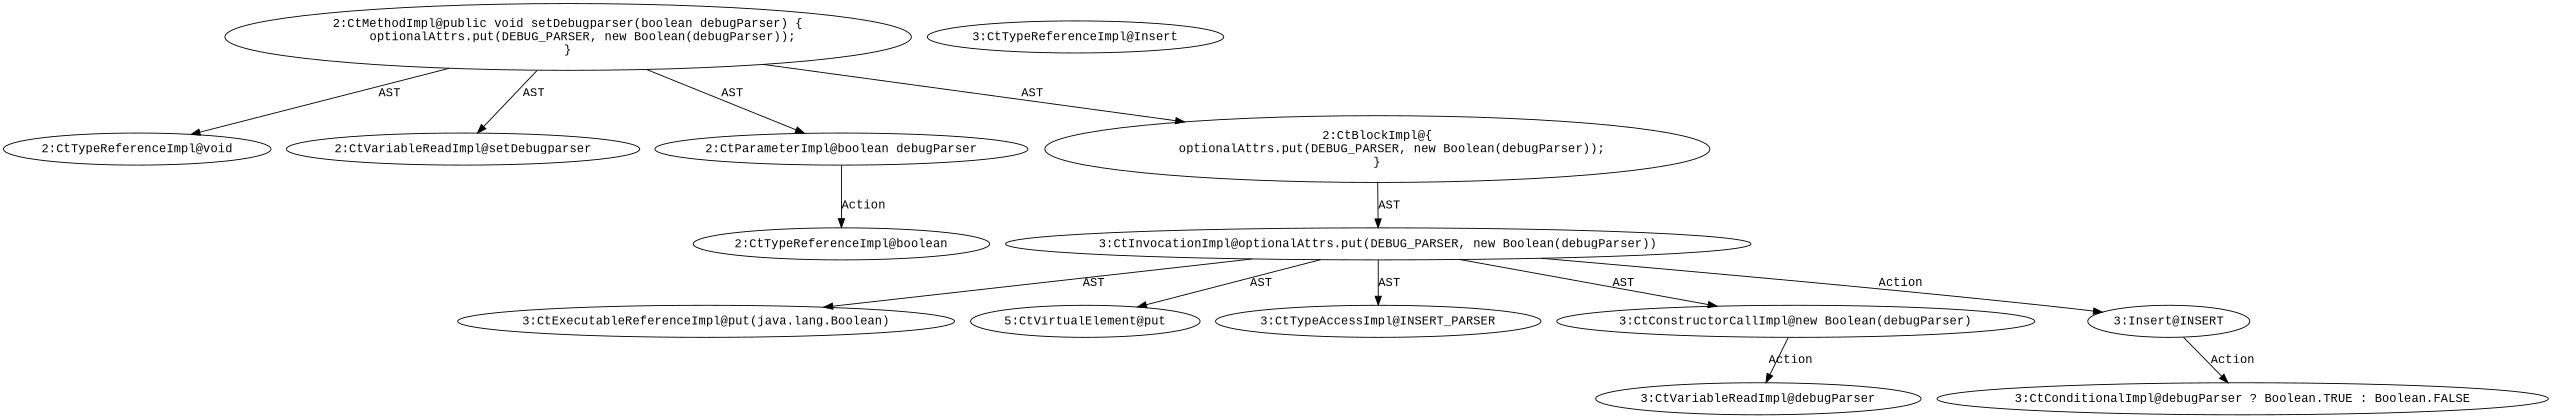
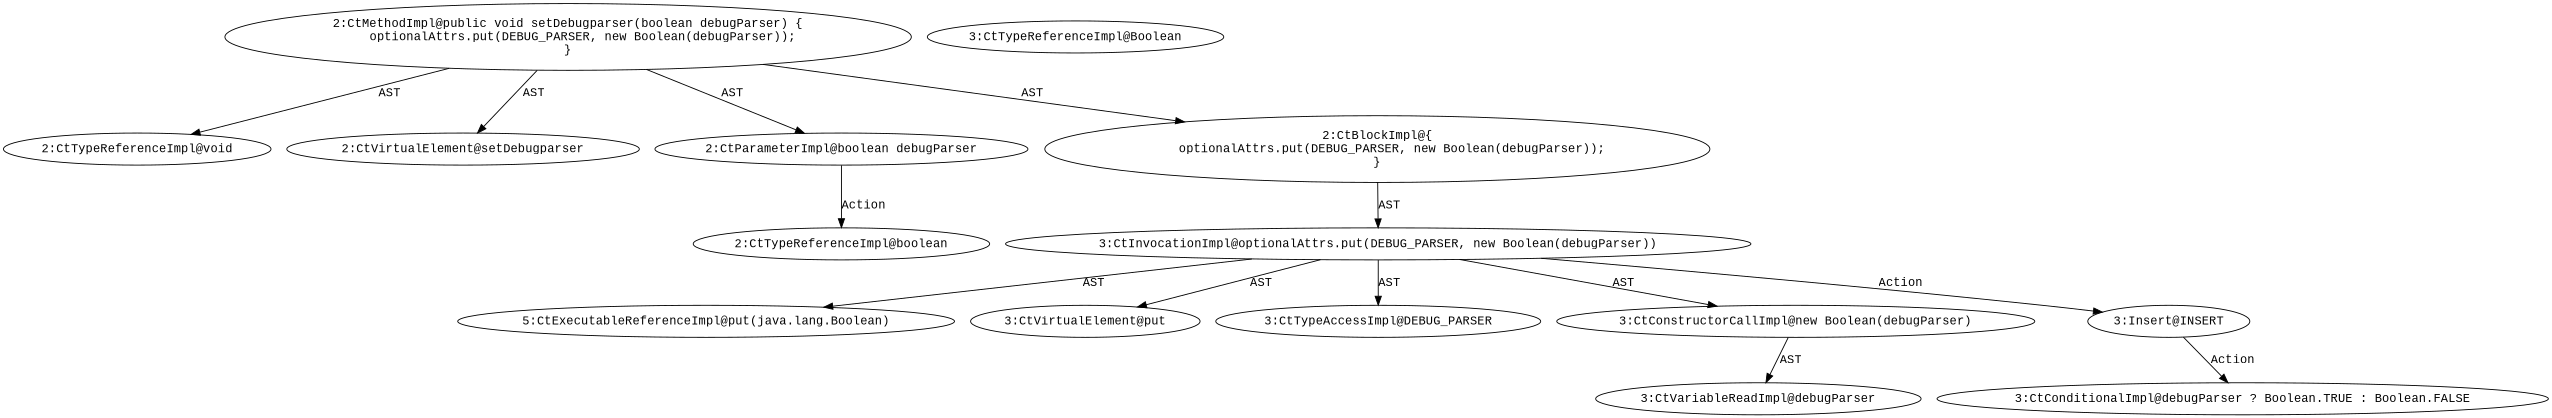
  digraph {
    fontname="Liberation Mono"
    node [fontname="Liberation Mono" shape=ellipse]
    edge [fontname="Liberation Mono"]
    n1 [label="2:CtTypeReferenceImpl@void"]
-   n2 [label="2:CtVariableReadImpl@setDebugparser"]
+   n2 [label="2:CtVirtualElement@setDebugparser"]
    n3 [label="2:CtParameterImpl@boolean debugParser"]
    n4 [label="2:CtTypeReferenceImpl@boolean"]
-   n5 [label="3:CtExecutableReferenceImpl@put(java.lang.Boolean)"]
-   n6 [label="5:CtVirtualElement@put"]
-   n7 [label="3:CtTypeAccessImpl@INSERT_PARSER"]
-   n8 [label="3:CtTypeReferenceImpl@Insert"]
+   n5 [label="5:CtExecutableReferenceImpl@put(java.lang.Boolean)"]
+   n6 [label="3:CtVirtualElement@put"]
+   n7 [label="3:CtTypeAccessImpl@DEBUG_PARSER"]
+   n8 [label="3:CtTypeReferenceImpl@Boolean"]
    n9 [label="3:CtVariableReadImpl@debugParser"]
    n10 [label="3:CtConstructorCallImpl@new Boolean(debugParser)"]
    n11 [label="3:CtInvocationImpl@optionalAttrs.put(DEBUG_PARSER, new Boolean(debugParser))"]
    n12 [label="3:Insert@INSERT"]
    n13 [label="3:CtConditionalImpl@debugParser ? Boolean.TRUE : Boolean.FALSE"]
    n14 [label="2:CtBlockImpl@\{\n    optionalAttrs.put(DEBUG_PARSER, new Boolean(debugParser));\n\}"]
    n15 [label="2:CtMethodImpl@public void setDebugparser(boolean debugParser) \{\n    optionalAttrs.put(DEBUG_PARSER, new Boolean(debugParser));\n\}"]
    n3 -> n4 [label=Action]
-   n10 -> n9 [label=Action]
+   n10 -> n9 [label=AST]
    n11 -> n5 [label=AST]
    n11 -> n6 [label=AST]
    n11 -> n7 [label=AST]
    n11 -> n10 [label=AST]
    n11 -> n12 [label=Action]
    n12 -> n13 [label=Action]
    n14 -> n11 [label=AST]
    n15 -> n1 [label=AST]
    n15 -> n2 [label=AST]
    n15 -> n3 [label=AST]
    n15 -> n14 [label=AST]
  }
